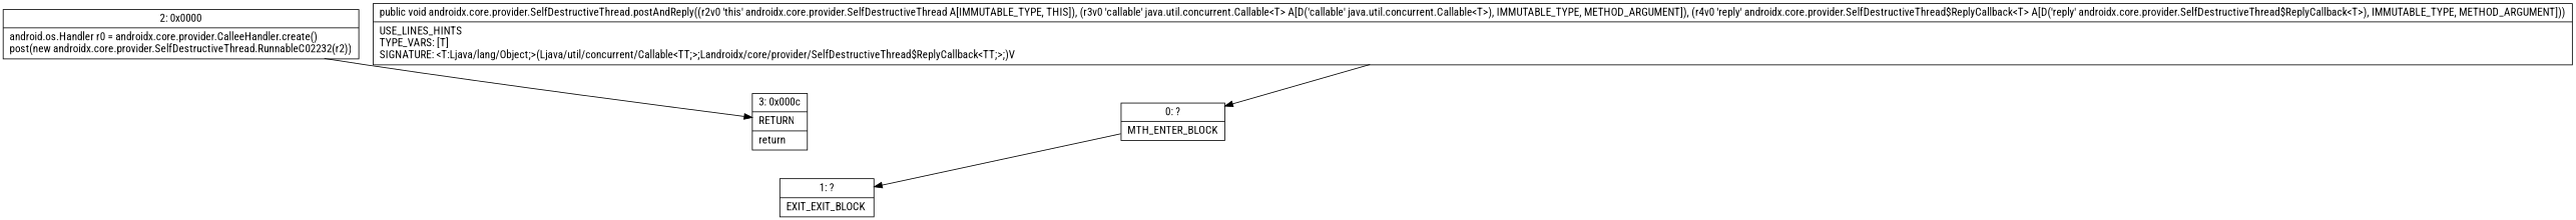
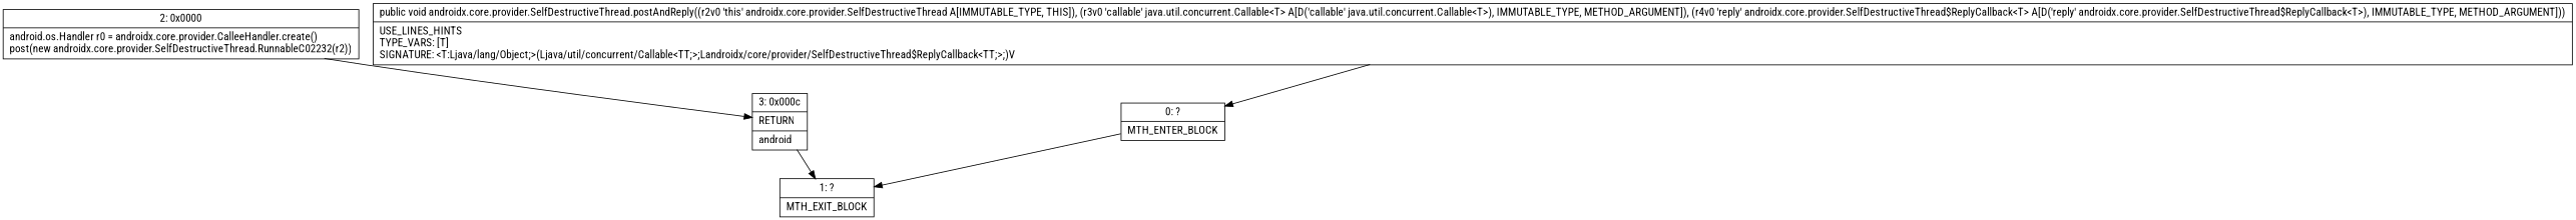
  digraph {
    fontname="Roboto Condensed"
    node [fontname="Roboto Condensed" shape=record]
    edge [fontname="Roboto Condensed"]
    n1 [label="{0\:\ ?|MTH_ENTER_BLOCK\l}"]
-   n2 [label="{1\:\ ?|EXIT_EXIT_BLOCK\l}"]
+   n2 [label="{1\:\ ?|MTH_EXIT_BLOCK\l}"]
    n3 [label="{2\:\ 0x0000|android.os.Handler r0 = androidx.core.provider.CalleeHandler.create()\lpost(new androidx.core.provider.SelfDestructiveThread.RunnableC02232(r2))\l}"]
-   n4 [label="{3\:\ 0x000c|RETURN\l|return\l}"]
+   n4 [label="{3\:\ 0x000c|RETURN\l|android\l}"]
    n5 [label="{public void androidx.core.provider.SelfDestructiveThread.postAndReply((r2v0 'this' androidx.core.provider.SelfDestructiveThread A[IMMUTABLE_TYPE, THIS]), (r3v0 'callable' java.util.concurrent.Callable\<T\> A[D('callable' java.util.concurrent.Callable\<T\>), IMMUTABLE_TYPE, METHOD_ARGUMENT]), (r4v0 'reply' androidx.core.provider.SelfDestructiveThread$ReplyCallback\<T\> A[D('reply' androidx.core.provider.SelfDestructiveThread$ReplyCallback\<T\>), IMMUTABLE_TYPE, METHOD_ARGUMENT]))  | USE_LINES_HINTS\lTYPE_VARS: [T]\lSIGNATURE: \<T:Ljava\/lang\/Object;\>(Ljava\/util\/concurrent\/Callable\<TT;\>;Landroidx\/core\/provider\/SelfDestructiveThread$ReplyCallback\<TT;\>;)V\l}"]
    n1 -> n2
    n3 -> n4
+   n4 -> n2
    n5 -> n1
  }
